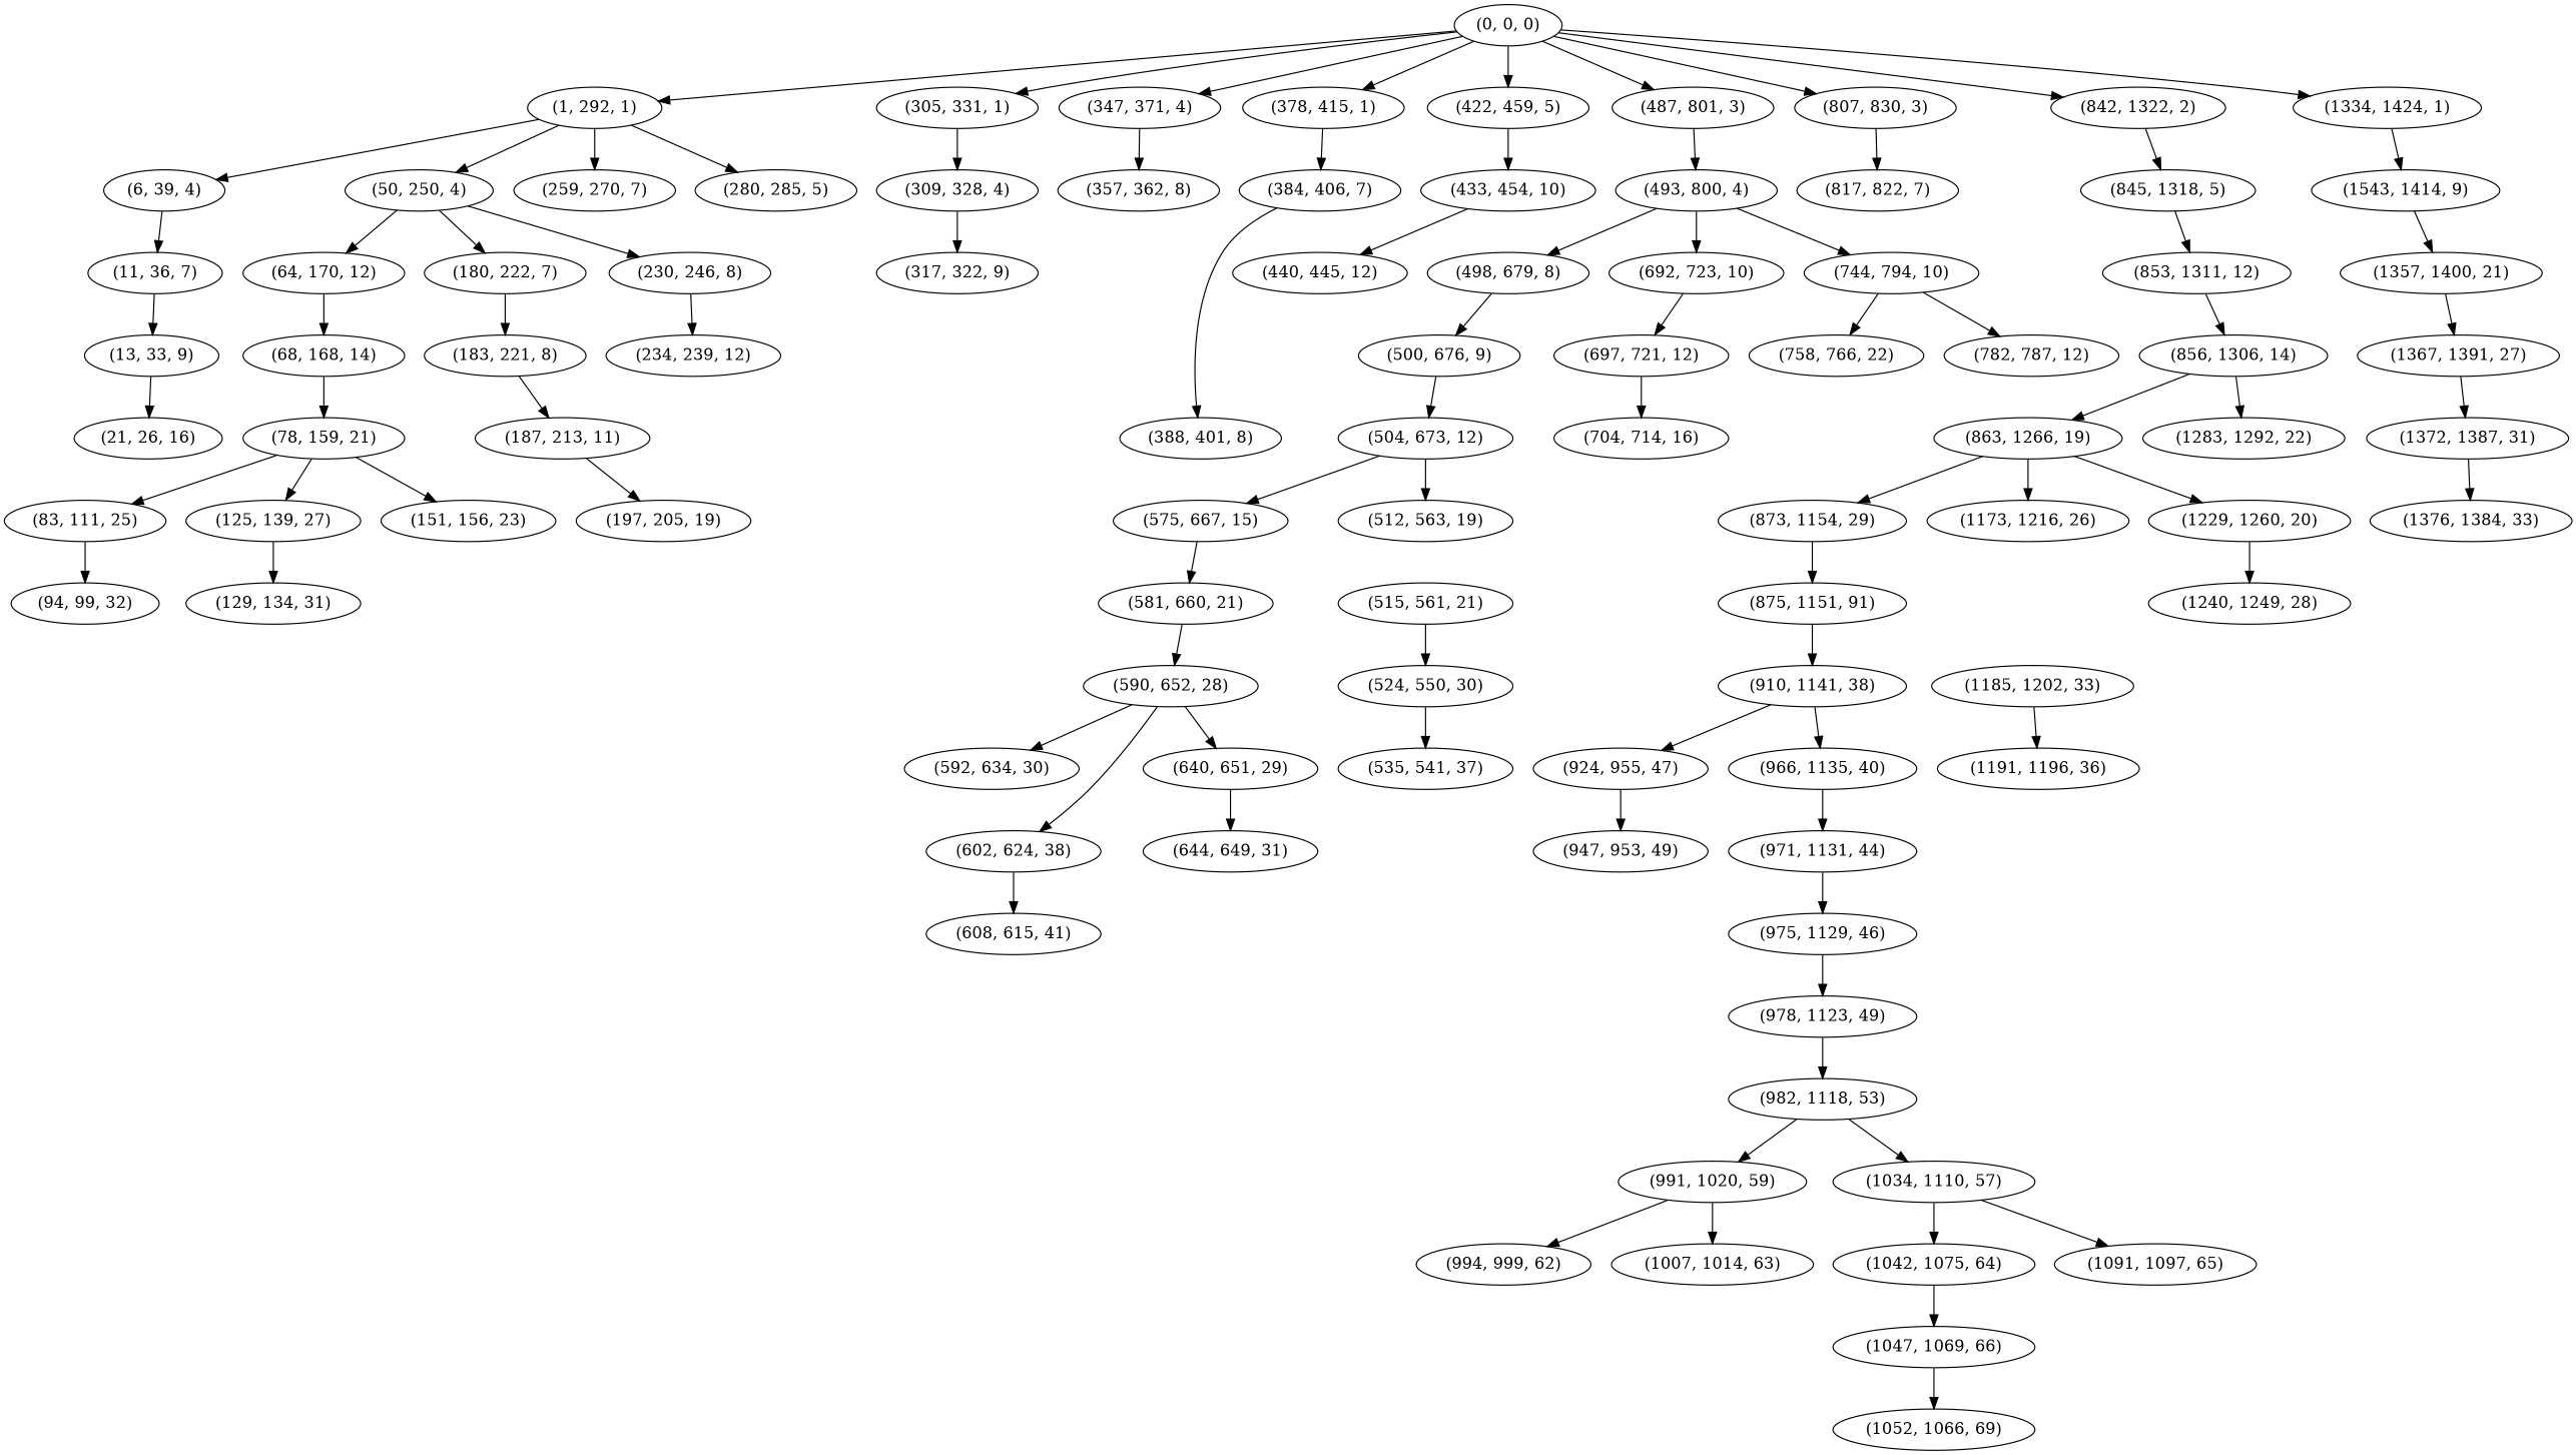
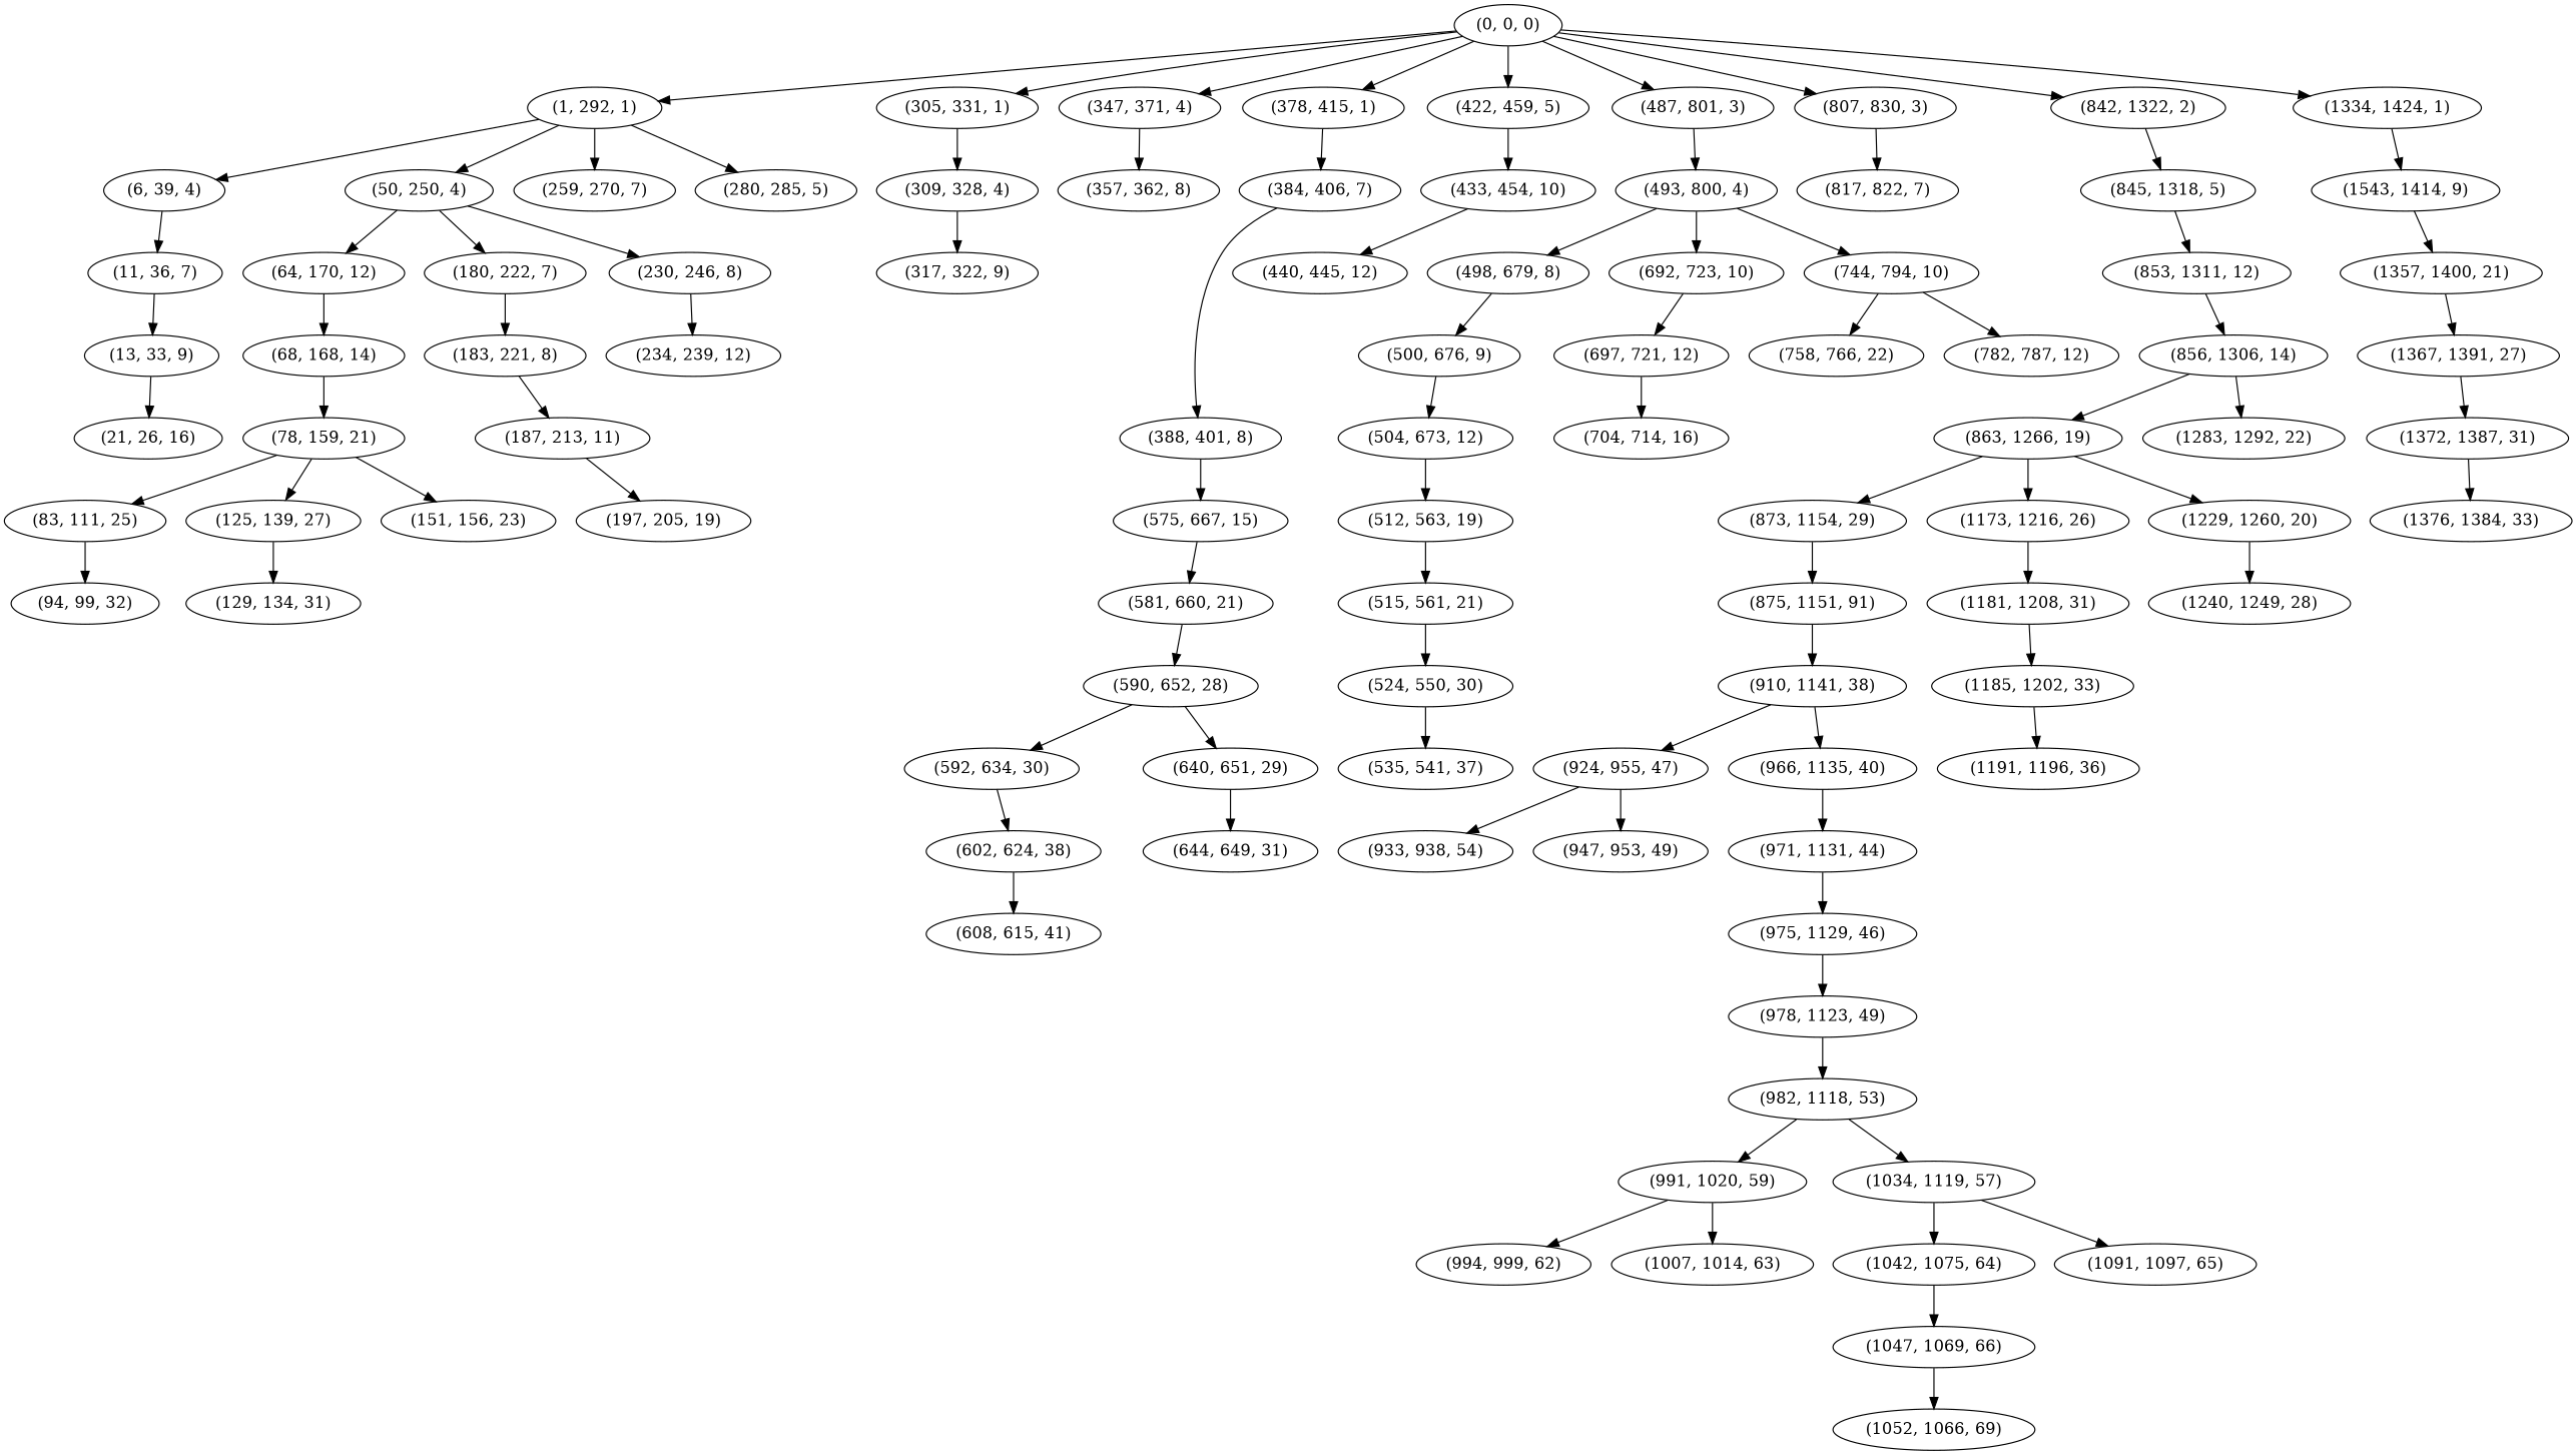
  digraph {
    "(0, 0, 0)"
    "(1, 292, 1)"
    "(305, 331, 1)"
    "(347, 371, 4)"
    "(378, 415, 1)"
    "(422, 459, 5)"
    "(487, 801, 3)"
    "(807, 830, 3)"
    "(842, 1322, 2)"
    "(1334, 1424, 1)"
    "(6, 39, 4)"
    "(50, 250, 4)"
    "(259, 270, 7)"
    "(280, 285, 5)"
    "(309, 328, 4)"
    "(357, 362, 8)"
    "(384, 406, 7)"
    "(433, 454, 10)"
    "(493, 800, 4)"
    "(817, 822, 7)"
    "(845, 1318, 5)"
    n22 [label="(1543, 1414, 9)"]
    "(11, 36, 7)"
    "(64, 170, 12)"
    "(180, 222, 7)"
    "(230, 246, 8)"
    "(13, 33, 9)"
    "(21, 26, 16)"
    "(68, 168, 14)"
    "(183, 221, 8)"
    "(234, 239, 12)"
    "(78, 159, 21)"
    "(83, 111, 25)"
    "(125, 139, 27)"
    "(151, 156, 23)"
    "(94, 99, 32)"
    "(129, 134, 31)"
    "(187, 213, 11)"
    "(197, 205, 19)"
    "(317, 322, 9)"
    "(388, 401, 8)"
    "(440, 445, 12)"
    "(498, 679, 8)"
    "(692, 723, 10)"
    "(744, 794, 10)"
    "(500, 676, 9)"
    "(697, 721, 12)"
    "(758, 766, 22)"
    "(782, 787, 12)"
    "(504, 673, 12)"
    "(512, 563, 19)"
    "(575, 667, 15)"
    "(515, 561, 21)"
    "(581, 660, 21)"
    "(524, 550, 30)"
    "(535, 541, 37)"
    "(590, 652, 28)"
    "(592, 634, 30)"
    "(640, 651, 29)"
    "(602, 624, 38)"
    "(644, 649, 31)"
    "(608, 615, 41)"
    "(704, 714, 16)"
    "(853, 1311, 12)"
    "(856, 1306, 14)"
    "(863, 1266, 19)"
    "(1283, 1292, 22)"
    "(873, 1154, 29)"
    "(1173, 1216, 26)"
    "(1229, 1260, 20)"
    n71 [label="(875, 1151, 91)"]
+   "(1181, 1208, 31)"
    "(1240, 1249, 28)"
    "(910, 1141, 38)"
    "(924, 955, 47)"
    "(966, 1135, 40)"
+   "(933, 938, 54)"
    "(947, 953, 49)"
    "(971, 1131, 44)"
    "(975, 1129, 46)"
    "(978, 1123, 49)"
    "(982, 1118, 53)"
    "(991, 1020, 59)"
-   "(1034, 1110, 57)"
+   "(1034, 1110, 57)" [label="(1034, 1119, 57)"]
    "(994, 999, 62)"
    "(1007, 1014, 63)"
    "(1042, 1075, 64)"
    "(1091, 1097, 65)"
    "(1047, 1069, 66)"
    "(1052, 1066, 69)"
    "(1185, 1202, 33)"
    "(1191, 1196, 36)"
    "(1357, 1400, 21)"
    "(1367, 1391, 27)"
    "(1372, 1387, 31)"
    "(1376, 1384, 33)"
    "(0, 0, 0)" -> "(1, 292, 1)"
    "(0, 0, 0)" -> "(305, 331, 1)"
    "(0, 0, 0)" -> "(347, 371, 4)"
    "(0, 0, 0)" -> "(378, 415, 1)"
    "(0, 0, 0)" -> "(422, 459, 5)"
    "(0, 0, 0)" -> "(487, 801, 3)"
    "(0, 0, 0)" -> "(807, 830, 3)"
    "(0, 0, 0)" -> "(842, 1322, 2)"
    "(0, 0, 0)" -> "(1334, 1424, 1)"
    "(1, 292, 1)" -> "(6, 39, 4)"
    "(1, 292, 1)" -> "(50, 250, 4)"
    "(1, 292, 1)" -> "(259, 270, 7)"
    "(1, 292, 1)" -> "(280, 285, 5)"
    "(305, 331, 1)" -> "(309, 328, 4)"
    "(347, 371, 4)" -> "(357, 362, 8)"
    "(378, 415, 1)" -> "(384, 406, 7)"
    "(422, 459, 5)" -> "(433, 454, 10)"
    "(487, 801, 3)" -> "(493, 800, 4)"
    "(807, 830, 3)" -> "(817, 822, 7)"
    "(842, 1322, 2)" -> "(845, 1318, 5)"
    "(1334, 1424, 1)" -> n22
    "(6, 39, 4)" -> "(11, 36, 7)"
    "(50, 250, 4)" -> "(64, 170, 12)"
    "(50, 250, 4)" -> "(180, 222, 7)"
    "(50, 250, 4)" -> "(230, 246, 8)"
    "(309, 328, 4)" -> "(317, 322, 9)"
    "(384, 406, 7)" -> "(388, 401, 8)"
    "(433, 454, 10)" -> "(440, 445, 12)"
    "(493, 800, 4)" -> "(498, 679, 8)"
    "(493, 800, 4)" -> "(692, 723, 10)"
    "(493, 800, 4)" -> "(744, 794, 10)"
    "(845, 1318, 5)" -> "(853, 1311, 12)"
    n22 -> "(1357, 1400, 21)"
    "(11, 36, 7)" -> "(13, 33, 9)"
    "(64, 170, 12)" -> "(68, 168, 14)"
    "(180, 222, 7)" -> "(183, 221, 8)"
    "(230, 246, 8)" -> "(234, 239, 12)"
    "(13, 33, 9)" -> "(21, 26, 16)"
    "(68, 168, 14)" -> "(78, 159, 21)"
    "(183, 221, 8)" -> "(187, 213, 11)"
    "(78, 159, 21)" -> "(83, 111, 25)"
    "(78, 159, 21)" -> "(125, 139, 27)"
    "(78, 159, 21)" -> "(151, 156, 23)"
    "(83, 111, 25)" -> "(94, 99, 32)"
    "(125, 139, 27)" -> "(129, 134, 31)"
    "(187, 213, 11)" -> "(197, 205, 19)"
    "(498, 679, 8)" -> "(500, 676, 9)"
    "(692, 723, 10)" -> "(697, 721, 12)"
    "(744, 794, 10)" -> "(758, 766, 22)"
    "(744, 794, 10)" -> "(782, 787, 12)"
    "(500, 676, 9)" -> "(504, 673, 12)"
    "(697, 721, 12)" -> "(704, 714, 16)"
    "(504, 673, 12)" -> "(512, 563, 19)"
-   "(504, 673, 12)" -> "(575, 667, 15)"
+   "(388, 401, 8)" -> "(575, 667, 15)"
+   "(512, 563, 19)" -> "(515, 561, 21)"
    "(575, 667, 15)" -> "(581, 660, 21)"
    "(515, 561, 21)" -> "(524, 550, 30)"
    "(581, 660, 21)" -> "(590, 652, 28)"
    "(524, 550, 30)" -> "(535, 541, 37)"
    "(590, 652, 28)" -> "(592, 634, 30)"
    "(590, 652, 28)" -> "(640, 651, 29)"
-   "(590, 652, 28)" -> "(602, 624, 38)"
+   "(592, 634, 30)" -> "(602, 624, 38)"
    "(640, 651, 29)" -> "(644, 649, 31)"
    "(602, 624, 38)" -> "(608, 615, 41)"
    "(853, 1311, 12)" -> "(856, 1306, 14)"
    "(856, 1306, 14)" -> "(863, 1266, 19)"
    "(856, 1306, 14)" -> "(1283, 1292, 22)"
    "(863, 1266, 19)" -> "(873, 1154, 29)"
    "(863, 1266, 19)" -> "(1173, 1216, 26)"
    "(863, 1266, 19)" -> "(1229, 1260, 20)"
    "(873, 1154, 29)" -> n71
+   "(1173, 1216, 26)" -> "(1181, 1208, 31)"
    "(1229, 1260, 20)" -> "(1240, 1249, 28)"
    n71 -> "(910, 1141, 38)"
+   "(1181, 1208, 31)" -> "(1185, 1202, 33)"
    "(910, 1141, 38)" -> "(924, 955, 47)"
    "(910, 1141, 38)" -> "(966, 1135, 40)"
+   "(924, 955, 47)" -> "(933, 938, 54)"
    "(924, 955, 47)" -> "(947, 953, 49)"
    "(966, 1135, 40)" -> "(971, 1131, 44)"
    "(971, 1131, 44)" -> "(975, 1129, 46)"
    "(975, 1129, 46)" -> "(978, 1123, 49)"
    "(978, 1123, 49)" -> "(982, 1118, 53)"
    "(982, 1118, 53)" -> "(991, 1020, 59)"
    "(982, 1118, 53)" -> "(1034, 1110, 57)"
    "(991, 1020, 59)" -> "(994, 999, 62)"
    "(991, 1020, 59)" -> "(1007, 1014, 63)"
    "(1034, 1110, 57)" -> "(1042, 1075, 64)"
    "(1034, 1110, 57)" -> "(1091, 1097, 65)"
    "(1042, 1075, 64)" -> "(1047, 1069, 66)"
    "(1047, 1069, 66)" -> "(1052, 1066, 69)"
    "(1185, 1202, 33)" -> "(1191, 1196, 36)"
    "(1357, 1400, 21)" -> "(1367, 1391, 27)"
    "(1367, 1391, 27)" -> "(1372, 1387, 31)"
    "(1372, 1387, 31)" -> "(1376, 1384, 33)"
  }
